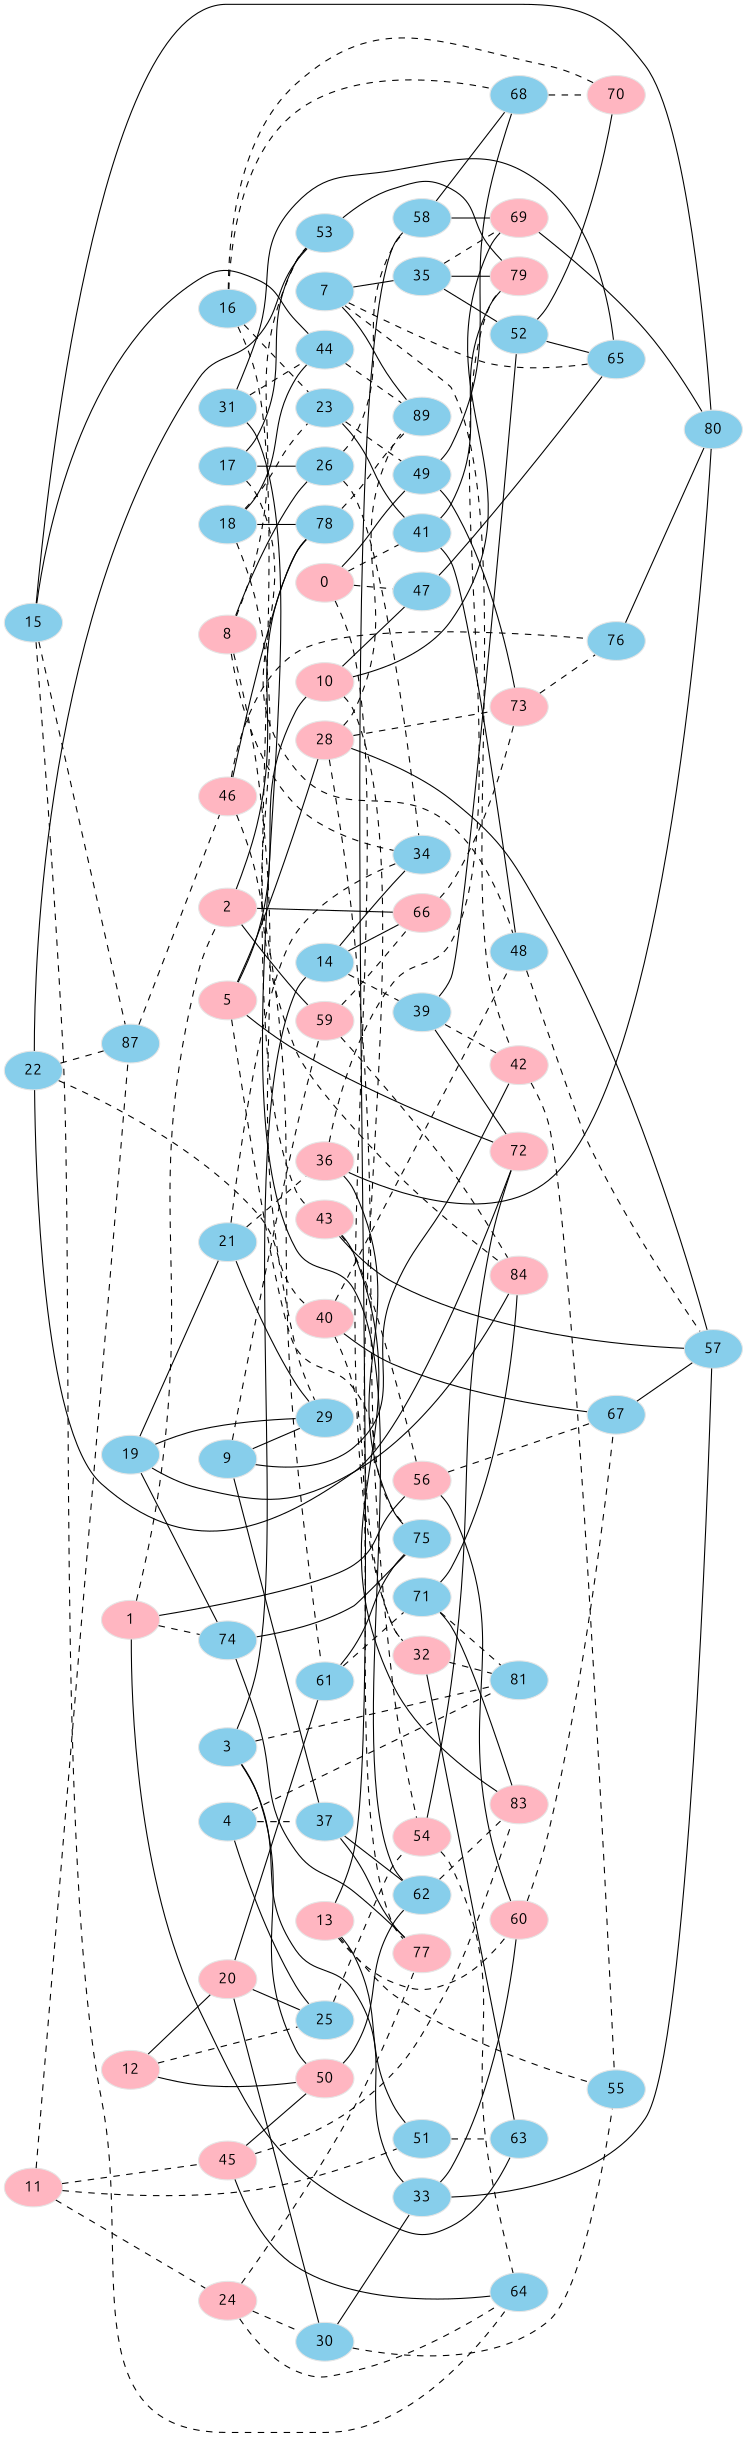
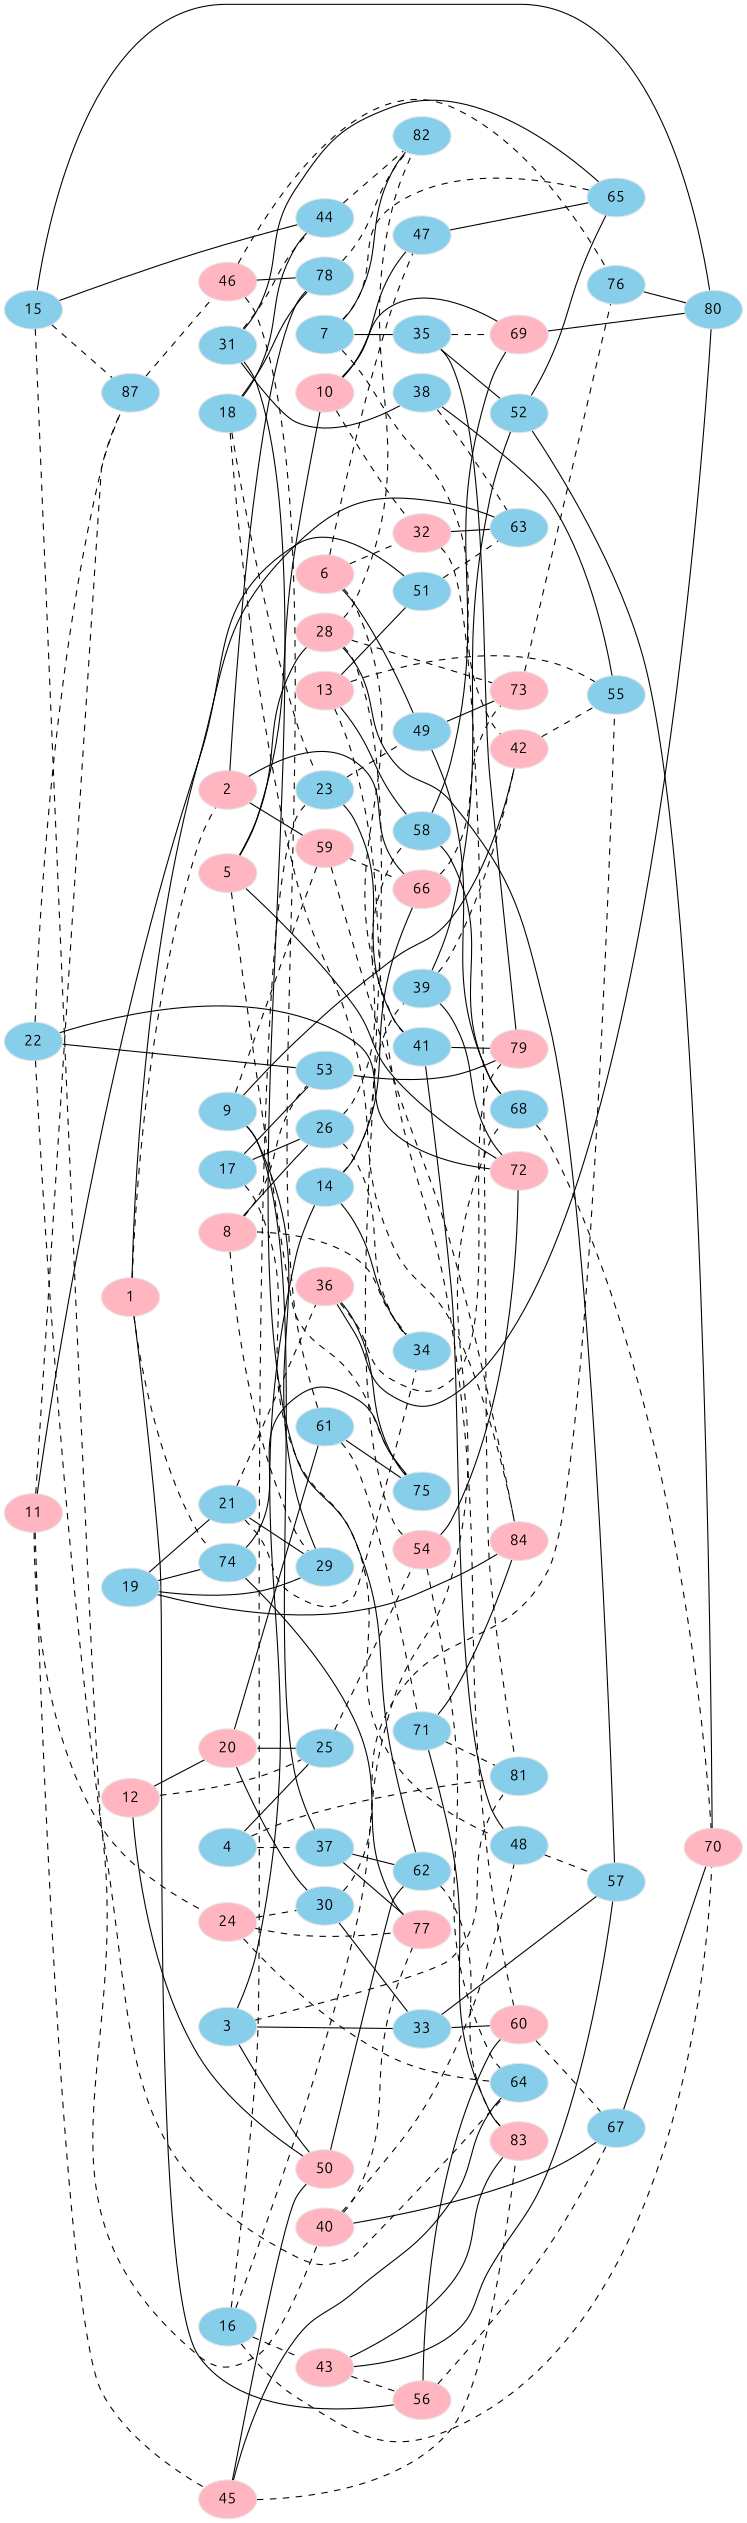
  graph {
    fontname=Ubuntu
    rankdir=LR
    node [color=gray90 fillcolor=skyblue fontname=Ubuntu style=filled]
    edge [fontname=Ubuntu style=solid]
    1 [fillcolor=lightpink]
    2 [fillcolor=lightpink]
    56 [fillcolor=lightpink]
    63
    74
    59 [fillcolor=lightpink]
    66 [fillcolor=lightpink]
    78
    60 [fillcolor=lightpink]
    67
    75
    77 [fillcolor=lightpink]
    84 [fillcolor=lightpink]
    73 [fillcolor=lightpink]
-   82 [label=89]
+   82
    3
    14
    33
    50 [fillcolor=lightpink]
    81
    34
    39
    57
    62
    4
    25
    37
    54 [fillcolor=lightpink]
    47
    65
    5 [fillcolor=lightpink]
    10 [fillcolor=lightpink]
    28 [fillcolor=lightpink]
    72 [fillcolor=lightpink]
    32 [fillcolor=lightpink]
    69 [fillcolor=lightpink]
-   6 [fillcolor=lightpink label=0]
+   6 [fillcolor=lightpink]
    41
    49
    48
    79 [fillcolor=lightpink]
    68
    7
    35
    42 [fillcolor=lightpink]
    52
    55
    8 [fillcolor=lightpink]
    26
    29
    53
    58
    9
    80
    11 [fillcolor=lightpink]
    24 [fillcolor=lightpink]
    n57 [label=87]
    45 [fillcolor=lightpink]
    51
    64
    30
    46 [fillcolor=lightpink]
    83 [fillcolor=lightpink]
    12 [fillcolor=lightpink]
    20 [fillcolor=lightpink]
    61
    13 [fillcolor=lightpink]
    15
    44
    16
    23
    43 [fillcolor=lightpink]
    70 [fillcolor=lightpink]
    17
    76
    18
    19
    21
    36 [fillcolor=lightpink]
    71
    22
    40 [fillcolor=lightpink]
    31
+   38
    1 -- 2 [style=dashed]
    1 -- 56
    1 -- 63
    1 -- 74 [style=dashed]
    2 -- 59
    2 -- 66
    2 -- 78
    56 -- 60
    56 -- 67 [style=dashed]
    74 -- 75
    74 -- 77
    59 -- 66 [style=dashed]
    59 -- 84 [style=dashed]
    66 -- 73 [style=dashed]
    78 -- 82 [style=dashed]
    60 -- 67 [style=dashed]
-   67 -- 57
+   67 -- 70
    73 -- 76 [style=dashed]
    3 -- 14
    3 -- 33
    3 -- 50
    3 -- 81 [style=dashed]
    14 -- 66
    14 -- 34
    14 -- 39 [style=dashed]
    33 -- 60
    33 -- 57
    50 -- 62
    39 -- 72
    39 -- 42 [style=dashed]
    39 -- 52
    62 -- 83 [style=dashed]
    4 -- 81 [style=dashed]
    4 -- 25
    4 -- 37 [style=dashed]
    25 -- 54 [style=dashed]
    37 -- 77
    37 -- 62
    54 -- 72
    54 -- 64 [style=dashed]
    47 -- 65
    5 -- 75 [style=dashed]
    5 -- 10
    5 -- 28
    5 -- 72
    10 -- 47
    10 -- 32 [style=dashed]
    10 -- 69
    28 -- 73 [style=dashed]
    28 -- 82 [style=dashed]
    28 -- 57
    28 -- 54 [style=dashed]
    32 -- 63
    32 -- 81 [style=dashed]
    69 -- 80
    6 -- 47 [style=dashed]
    6 -- 32 [style=dashed]
    6 -- 41 [style=dashed]
    6 -- 49
    41 -- 48
    41 -- 79
    49 -- 73
    49 -- 68
    48 -- 57 [style=dashed]
    68 -- 70 [style=dashed]
    7 -- 82
    7 -- 65 [style=dashed]
    7 -- 35
    7 -- 42 [style=dashed]
    35 -- 69 [style=dashed]
    35 -- 79
    35 -- 52
    42 -- 55 [style=dashed]
    52 -- 65
    52 -- 70
    8 -- 34 [style=dashed]
    8 -- 26
    8 -- 29 [style=dashed]
    8 -- 53 [style=dashed]
    26 -- 34 [style=dashed]
    26 -- 58 [style=dashed]
    53 -- 79
    58 -- 69
    58 -- 68
    9 -- 59 [style=dashed]
    9 -- 37
    9 -- 42
    9 -- 29
    11 -- 24 [style=dashed]
    11 -- n57 [style=dashed]
    11 -- 45 [style=dashed]
-   11 -- 51 [style=dashed]
+   11 -- 51
    24 -- 77 [style=dashed]
    24 -- 64 [style=dashed]
    24 -- 30 [style=dashed]
    n57 -- 46 [style=dashed]
    45 -- 50
    45 -- 64
    45 -- 83 [style=dashed]
    51 -- 63 [style=dashed]
    30 -- 33
    30 -- 55 [style=dashed]
    46 -- 78
    46 -- 61 [style=dashed]
    46 -- 76 [style=dashed]
    12 -- 50
    12 -- 25 [style=dashed]
    12 -- 20
    20 -- 25
    20 -- 30
    20 -- 61
    61 -- 75
    61 -- 71 [style=dashed]
    13 -- 60 [style=dashed]
    13 -- 55 [style=dashed]
    13 -- 58
    13 -- 51
    15 -- 80
    15 -- n57 [style=dashed]
    15 -- 64 [style=dashed]
    15 -- 44
    44 -- 82 [style=dashed]
    16 -- 68 [style=dashed]
    16 -- 23 [style=dashed]
    16 -- 43 [style=dashed]
    16 -- 70 [style=dashed]
    23 -- 41
    23 -- 49 [style=dashed]
    43 -- 56 [style=dashed]
    43 -- 57
    43 -- 83
    17 -- 48 [style=dashed]
    17 -- 26
    17 -- 53
    76 -- 80
    18 -- 78
    18 -- 84 [style=dashed]
    18 -- 44
    18 -- 23 [style=dashed]
    19 -- 74
    19 -- 84
    19 -- 29
    19 -- 21
    21 -- 34 [style=dashed]
    21 -- 29
    21 -- 36 [style=dashed]
    36 -- 75
    36 -- 79 [style=dashed]
    36 -- 80
    71 -- 84
    71 -- 81 [style=dashed]
    71 -- 83
    22 -- 72
    22 -- 53
    22 -- n57 [style=dashed]
    22 -- 40 [style=dashed]
    40 -- 67
    40 -- 77 [style=dashed]
    40 -- 48 [style=dashed]
    31 -- 62
    31 -- 65
    31 -- 44 [style=dashed]
+   31 -- 38
+   38 -- 63 [style=dashed]
+   38 -- 55
  }
